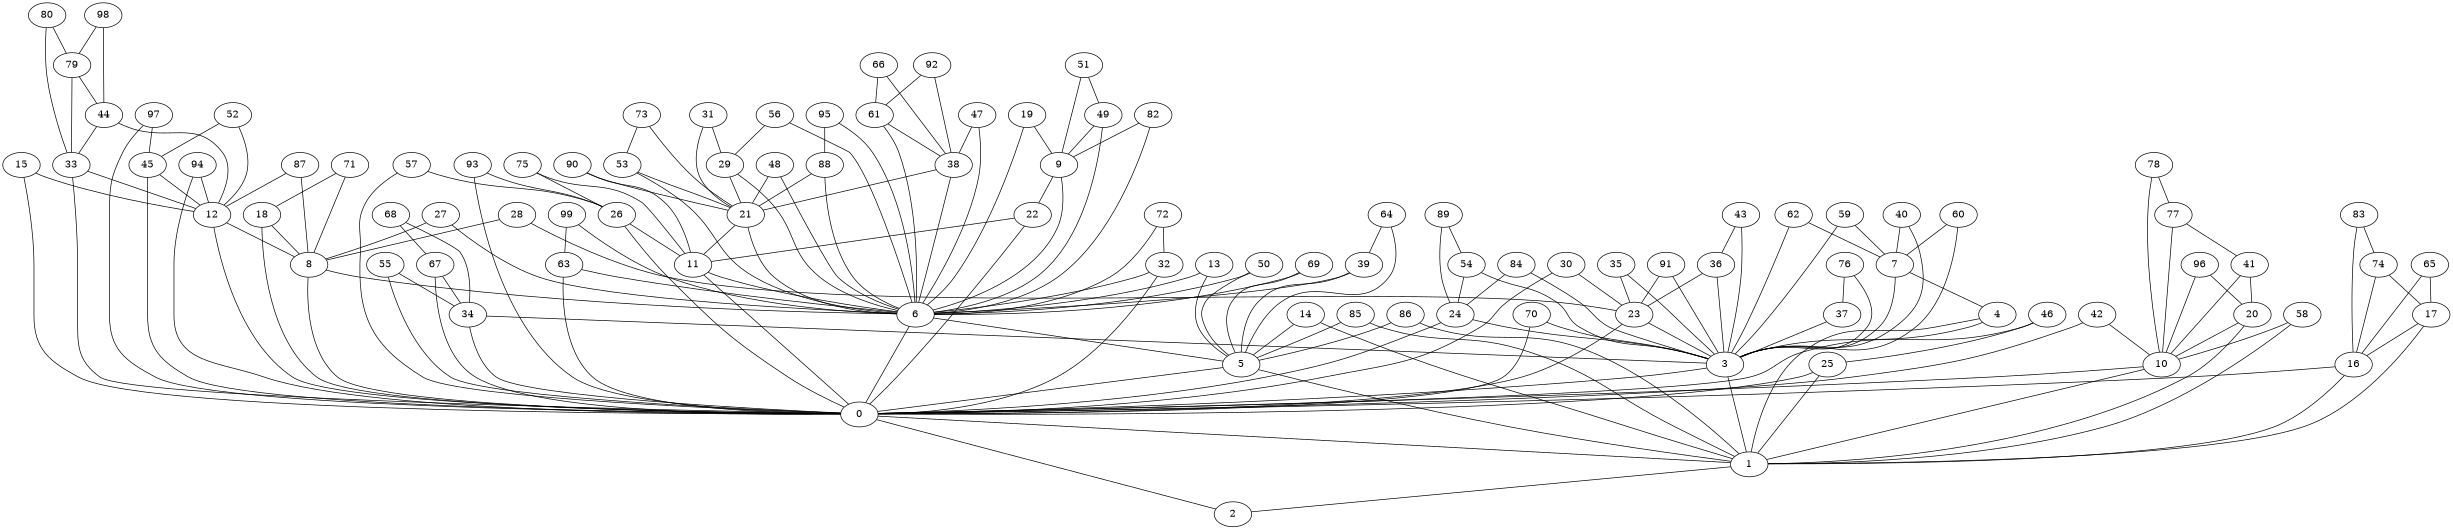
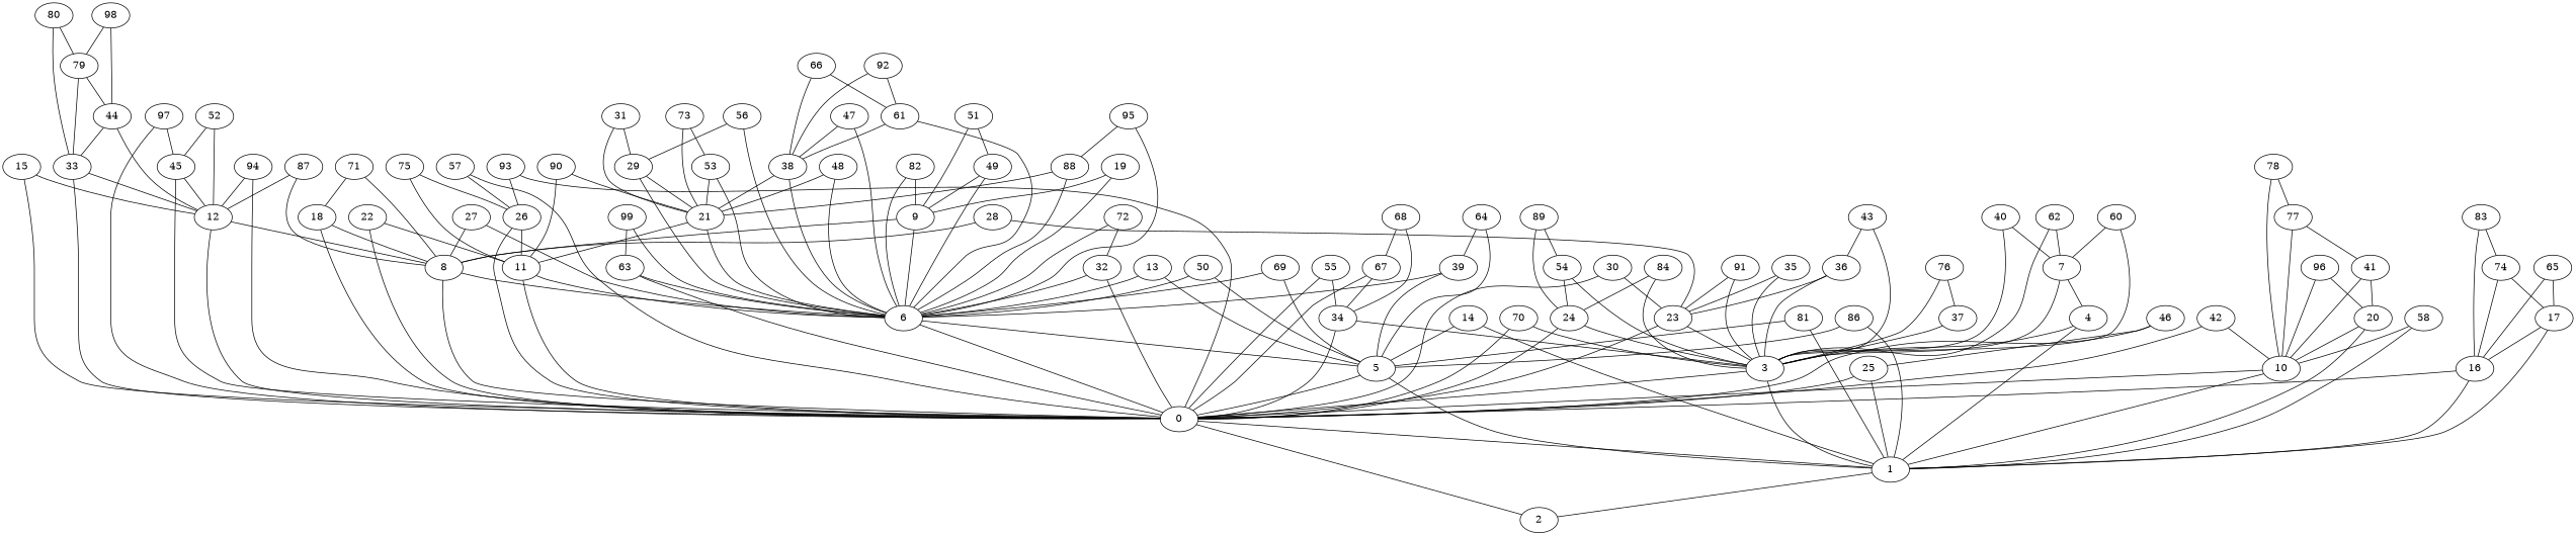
  graph {
    n1 [label=0]
    n2 [label=1]
    n3 [label=2]
    n4 [label=3]
    n5 [label=4]
    n6 [label=5]
    n7 [label=6]
    n8 [label=7]
    n9 [label=8]
    n10 [label=9]
    n11 [label=10]
    n12 [label=11]
    n13 [label=12]
    n14 [label=13]
    n15 [label=14]
    n16 [label=15]
    n17 [label=16]
    n18 [label=17]
    n19 [label=18]
    n20 [label=19]
    n21 [label=20]
    n22 [label=21]
    n23 [label=22]
    n24 [label=23]
    n25 [label=24]
    n26 [label=25]
    n27 [label=26]
    n28 [label=27]
    n29 [label=28]
    n30 [label=29]
    n31 [label=30]
    n32 [label=31]
    n33 [label=32]
    n34 [label=33]
    n35 [label=34]
    n36 [label=35]
    n37 [label=36]
    n38 [label=37]
    n39 [label=38]
    n40 [label=39]
    n41 [label=40]
    n42 [label=41]
    n43 [label=42]
    n44 [label=43]
    n45 [label=44]
    n46 [label=45]
    n47 [label=46]
    n48 [label=47]
    n49 [label=48]
    n50 [label=49]
    n51 [label=50]
    n52 [label=51]
    n53 [label=52]
    n54 [label=53]
    n55 [label=54]
    n56 [label=55]
    n57 [label=56]
    n58 [label=57]
    n59 [label=58]
-   n60 [label=59]
    n61 [label=60]
    n62 [label=61]
    n63 [label=62]
    n64 [label=63]
    n65 [label=64]
    n66 [label=65]
    n67 [label=66]
    n68 [label=67]
    n69 [label=68]
    n70 [label=69]
    n71 [label=70]
    n72 [label=71]
    n73 [label=72]
    n74 [label=73]
    n75 [label=74]
    n76 [label=75]
    n77 [label=76]
    n78 [label=77]
    n79 [label=78]
    n80 [label=79]
    n81 [label=80]
-   n82 [label=85]
+   n82 [label=81]
    n83 [label=82]
    n84 [label=83]
    n85 [label=84]
    n86 [label=86]
    n87 [label=87]
    n88 [label=88]
    n89 [label=89]
    n90 [label=90]
    n91 [label=91]
    n92 [label=92]
    n93 [label=93]
    n94 [label=94]
    n95 [label=95]
    n96 [label=96]
    n97 [label=97]
    n98 [label=98]
    n99 [label=99]
    n1 -- n2
    n2 -- n3
    n3 -- n1
    n4 -- n1
    n4 -- n2
    n5 -- n2
    n5 -- n4
    n6 -- n1
    n6 -- n2
    n7 -- n1
    n7 -- n6
    n8 -- n4
    n8 -- n5
    n9 -- n1
    n9 -- n7
    n10 -- n7
-   n10 -- n23
+   n10 -- n9
    n11 -- n1
    n11 -- n2
    n12 -- n1
    n12 -- n7
    n13 -- n1
    n13 -- n9
    n14 -- n6
    n14 -- n7
    n15 -- n2
    n15 -- n6
    n16 -- n1
    n16 -- n13
    n17 -- n1
    n17 -- n2
    n18 -- n2
    n18 -- n17
    n19 -- n1
    n19 -- n9
    n20 -- n7
    n20 -- n10
    n21 -- n2
    n21 -- n11
    n22 -- n7
    n22 -- n12
    n23 -- n1
    n23 -- n12
    n24 -- n1
    n24 -- n4
    n25 -- n1
    n25 -- n4
    n26 -- n1
    n26 -- n2
    n27 -- n1
    n27 -- n12
    n28 -- n7
    n28 -- n9
    n29 -- n9
    n29 -- n24
    n30 -- n7
    n30 -- n22
    n31 -- n1
    n31 -- n24
    n32 -- n22
    n32 -- n30
    n33 -- n1
    n33 -- n7
    n34 -- n1
    n34 -- n13
    n35 -- n1
    n35 -- n4
    n36 -- n4
    n36 -- n24
    n37 -- n4
    n37 -- n24
    n38 -- n4
    n39 -- n7
    n39 -- n22
    n40 -- n6
    n40 -- n7
    n41 -- n4
    n41 -- n8
    n42 -- n11
    n42 -- n21
    n43 -- n1
    n43 -- n11
    n44 -- n4
    n44 -- n37
    n45 -- n13
    n45 -- n34
    n46 -- n1
    n46 -- n13
    n47 -- n1
    n47 -- n26
    n48 -- n7
    n48 -- n39
    n49 -- n7
    n49 -- n22
    n50 -- n7
    n50 -- n10
    n51 -- n6
    n51 -- n7
    n52 -- n10
    n52 -- n50
    n53 -- n13
    n53 -- n46
    n54 -- n7
    n54 -- n22
    n55 -- n4
    n55 -- n25
    n56 -- n1
    n56 -- n35
    n57 -- n7
    n57 -- n30
    n58 -- n1
    n58 -- n27
    n59 -- n2
    n59 -- n11
-   n60 -- n4
-   n60 -- n8
    n61 -- n4
    n61 -- n8
    n62 -- n7
    n62 -- n39
    n63 -- n4
    n63 -- n8
    n64 -- n1
    n64 -- n7
    n65 -- n6
    n65 -- n40
    n66 -- n17
    n66 -- n18
    n67 -- n39
    n67 -- n62
    n68 -- n1
    n68 -- n35
    n69 -- n35
    n69 -- n68
    n70 -- n6
    n70 -- n7
    n71 -- n1
    n71 -- n4
    n72 -- n9
    n72 -- n19
    n73 -- n7
    n73 -- n33
    n74 -- n22
    n74 -- n54
    n75 -- n17
    n75 -- n18
    n76 -- n12
    n76 -- n27
    n77 -- n4
    n77 -- n38
    n78 -- n11
    n78 -- n42
    n79 -- n11
    n79 -- n78
    n80 -- n34
    n80 -- n45
    n81 -- n34
    n81 -- n80
    n82 -- n2
    n82 -- n6
    n83 -- n7
    n83 -- n10
    n84 -- n17
    n84 -- n75
    n85 -- n4
    n85 -- n25
    n86 -- n2
    n86 -- n6
    n87 -- n9
    n87 -- n13
    n88 -- n7
    n88 -- n22
    n89 -- n25
    n89 -- n55
    n90 -- n12
    n90 -- n22
    n91 -- n4
    n91 -- n24
    n92 -- n39
    n92 -- n62
    n93 -- n1
    n93 -- n27
    n94 -- n1
    n94 -- n13
    n95 -- n7
    n95 -- n88
    n96 -- n11
    n96 -- n21
    n97 -- n1
    n97 -- n46
    n98 -- n45
    n98 -- n80
    n99 -- n7
    n99 -- n64
  }
